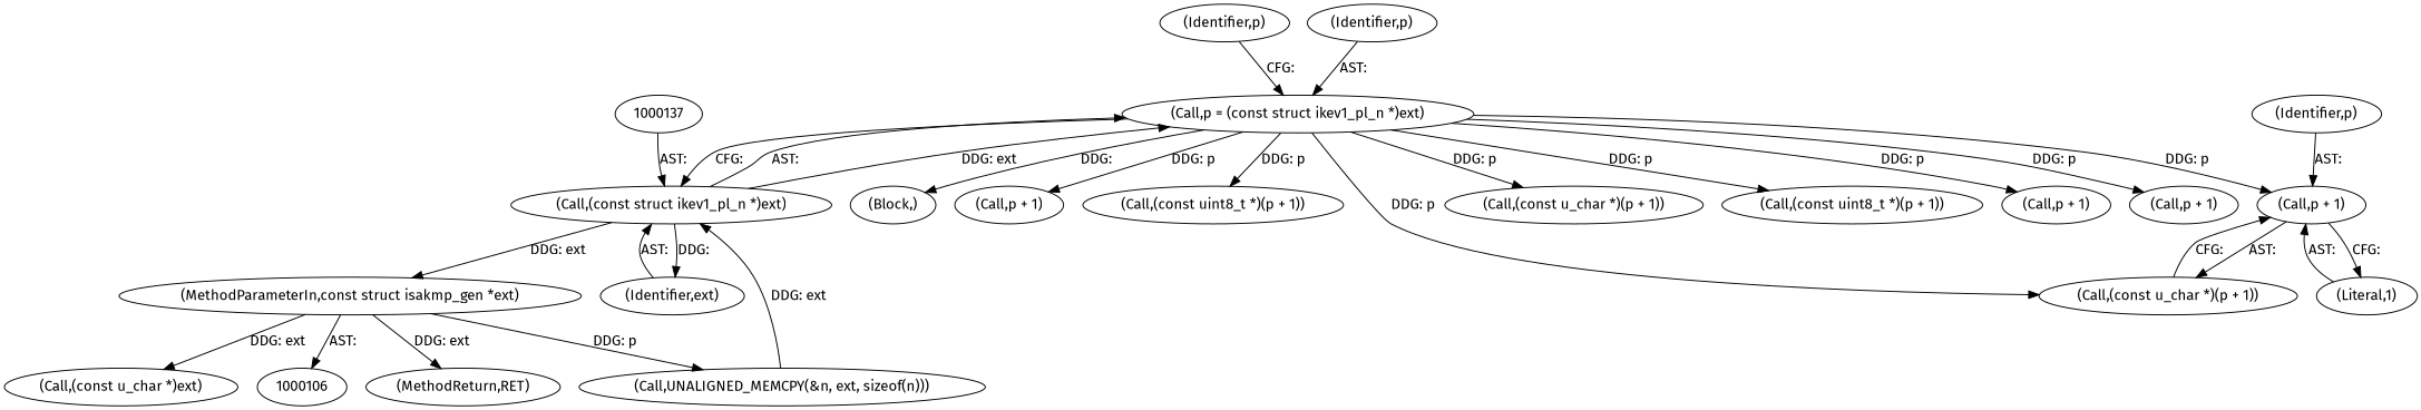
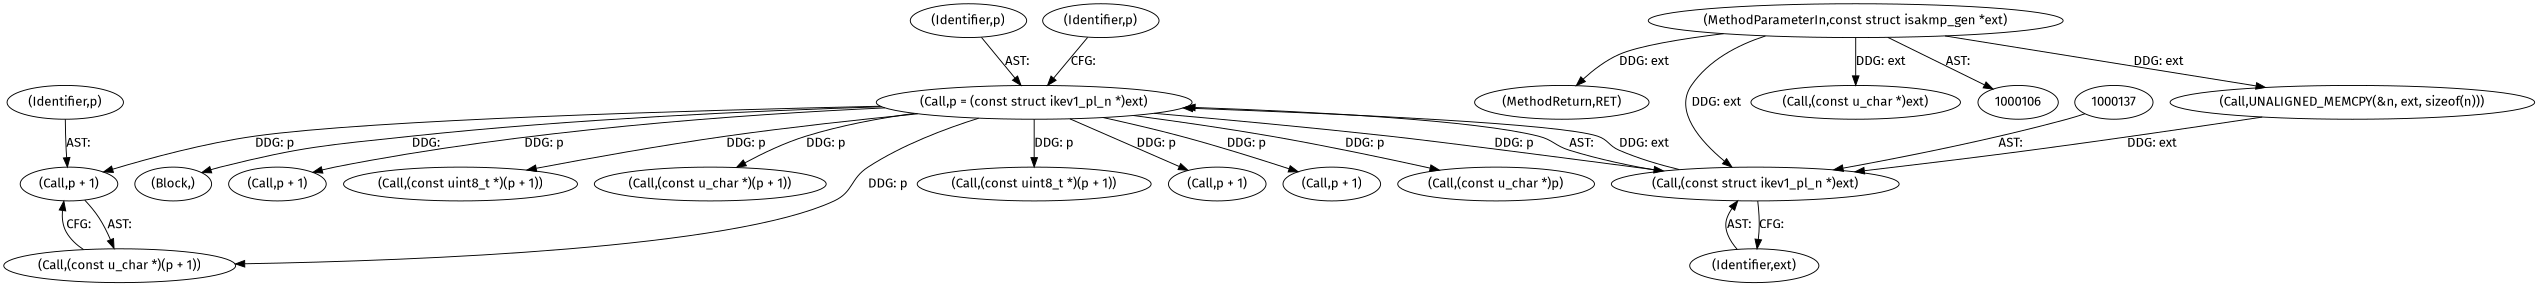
  digraph {
    fontname="Fira Sans"
    node [fontname="Fira Sans"]
    edge [fontname="Fira Sans"]
    n1 [label="(Call,p + 1)"]
    n2 [label="(Call,(const u_char *)(p + 1))"]
-   n3 [label="(Literal,1)"]
    n4 [label="(Call,p = (const struct ikev1_pl_n *)ext)"]
    n5 [label="(Call,(const struct ikev1_pl_n *)ext)"]
    n6 [label="(Block,)"]
    n7 [label="(Call,p + 1)"]
    n8 [label="(Call,(const uint8_t *)(p + 1))"]
    n9 [label="(Call,(const u_char *)(p + 1))"]
    n10 [label="(Call,(const uint8_t *)(p + 1))"]
    n11 [label="(Call,p + 1)"]
    n12 [label="(Call,p + 1)"]
+   n13 [label="(Call,(const u_char *)p)"]
    n14 [label="(Identifier,ext)"]
    n15 [label="(MethodReturn,RET)"]
    n16 [label="(Call,UNALIGNED_MEMCPY(&n, ext, sizeof(n)))"]
    n17 [label="(MethodParameterIn,const struct isakmp_gen *ext)"]
    n18 [label="(Call,(const u_char *)ext)"]
    1000106
    n20 [label="(Identifier,p)"]
    n21 [label="(Identifier,p)"]
    n22 [label="(Identifier,p)"]
    1000137
    n1 -> n2 [label="AST: "]
-   n1 -> n3 [label="CFG: "]
    n2 -> n1 [label="CFG: "]
-   n3 -> n1 [label="AST: "]
    n4 -> n1 [label="DDG: p"]
    n4 -> n2 [label="DDG: p"]
-   n4 -> n5 [label="CFG: "]
+   n4 -> n5 [label="DDG: p"]
    n4 -> n6 [label="DDG: "]
    n4 -> n7 [label="DDG: p"]
    n4 -> n8 [label="DDG: p"]
    n4 -> n9 [label="DDG: p"]
    n4 -> n10 [label="DDG: p"]
    n4 -> n11 [label="DDG: p"]
    n4 -> n12 [label="DDG: p"]
+   n4 -> n13 [label="DDG: p"]
    n5 -> n4 [label="AST: "]
    n5 -> n4 [label="DDG: ext"]
-   n5 -> n14 [label="DDG: "]
+   n5 -> n14 [label="CFG: "]
    n14 -> n5 [label="AST: "]
    n16 -> n5 [label="DDG: ext"]
-   n5 -> n17 [label="DDG: ext"]
+   n17 -> n5 [label="DDG: ext"]
    n17 -> n15 [label="DDG: ext"]
-   n17 -> n16 [label="DDG: p"]
+   n17 -> n16 [label="DDG: ext"]
    n17 -> n18 [label="DDG: ext"]
    n17 -> 1000106 [label="AST: "]
    n20 -> n4 [label="CFG: "]
    n21 -> n4 [label="AST: "]
    n22 -> n1 [label="AST: "]
    1000137 -> n5 [label="AST: "]
  }
